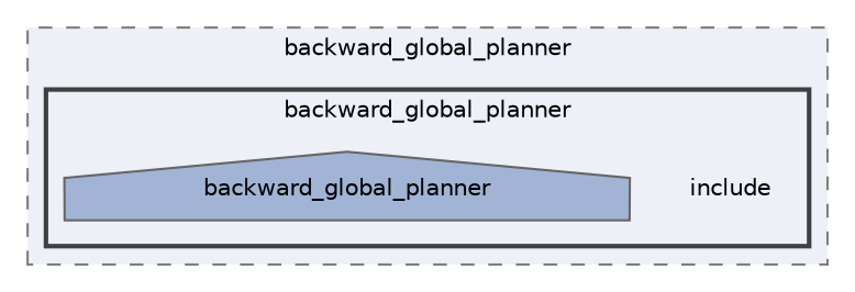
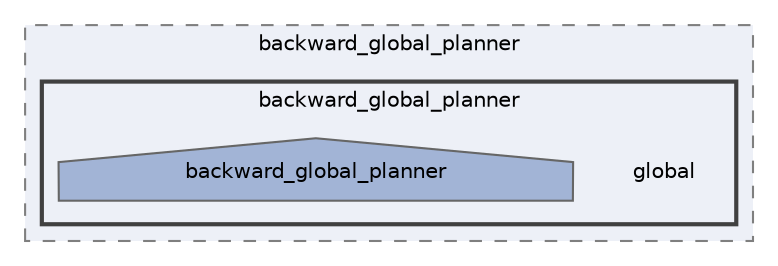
  digraph {
    compound=true
    fontname="DejaVu Sans"
    node [fontname="DejaVu Sans" fontsize=10]
-   n1 [height=0.2 label=include shape=plaintext width=0.4 color=blue]
+   n1 [height=0.2 label=global shape=plaintext width=0.4 color=blue]
    n2 [color=gray40 fillcolor="#a2b4d6" height=0.2 label=backward_global_planner shape=house style=filled width=0.4]
    subgraph cluster_1 {
      bgcolor="#edf0f7"
      fontsize=10
      label=backward_global_planner
      pencolor=grey50
      style="filled,dashed"
      subgraph cluster_2 {
        bgcolor="#edf0f7"
        fontsize=10
        pencolor=grey25
        style="filled,bold"
        n1
        n2
      }
    }
  }
